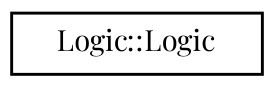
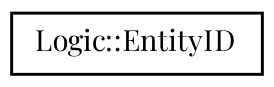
  digraph {
    rankdir=LR
    fontname="Playfair Display"
-   n1 [color=black fillcolor=white fontname="Playfair Display" fontsize=10 height=0.2 label="Logic::Logic" shape=record style=filled width=0.4]
+   n1 [color=black fillcolor=white fontname="Playfair Display" fontsize=10 height=0.2 label="Logic::EntityID" shape=record style=filled width=0.4]
  }
